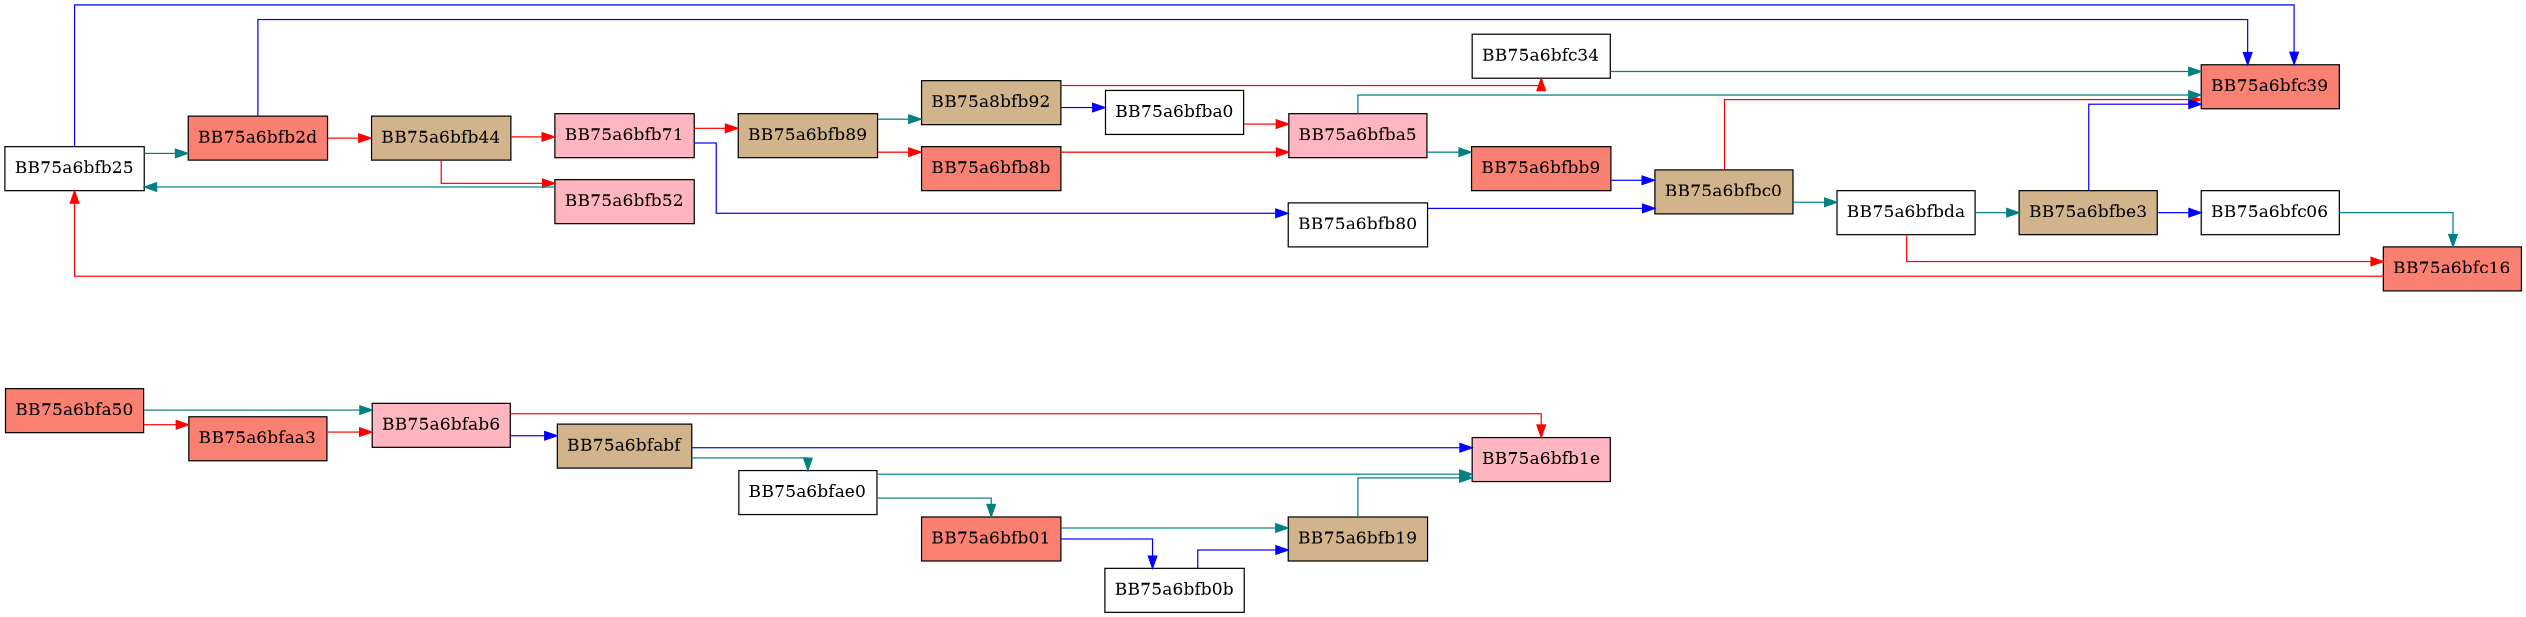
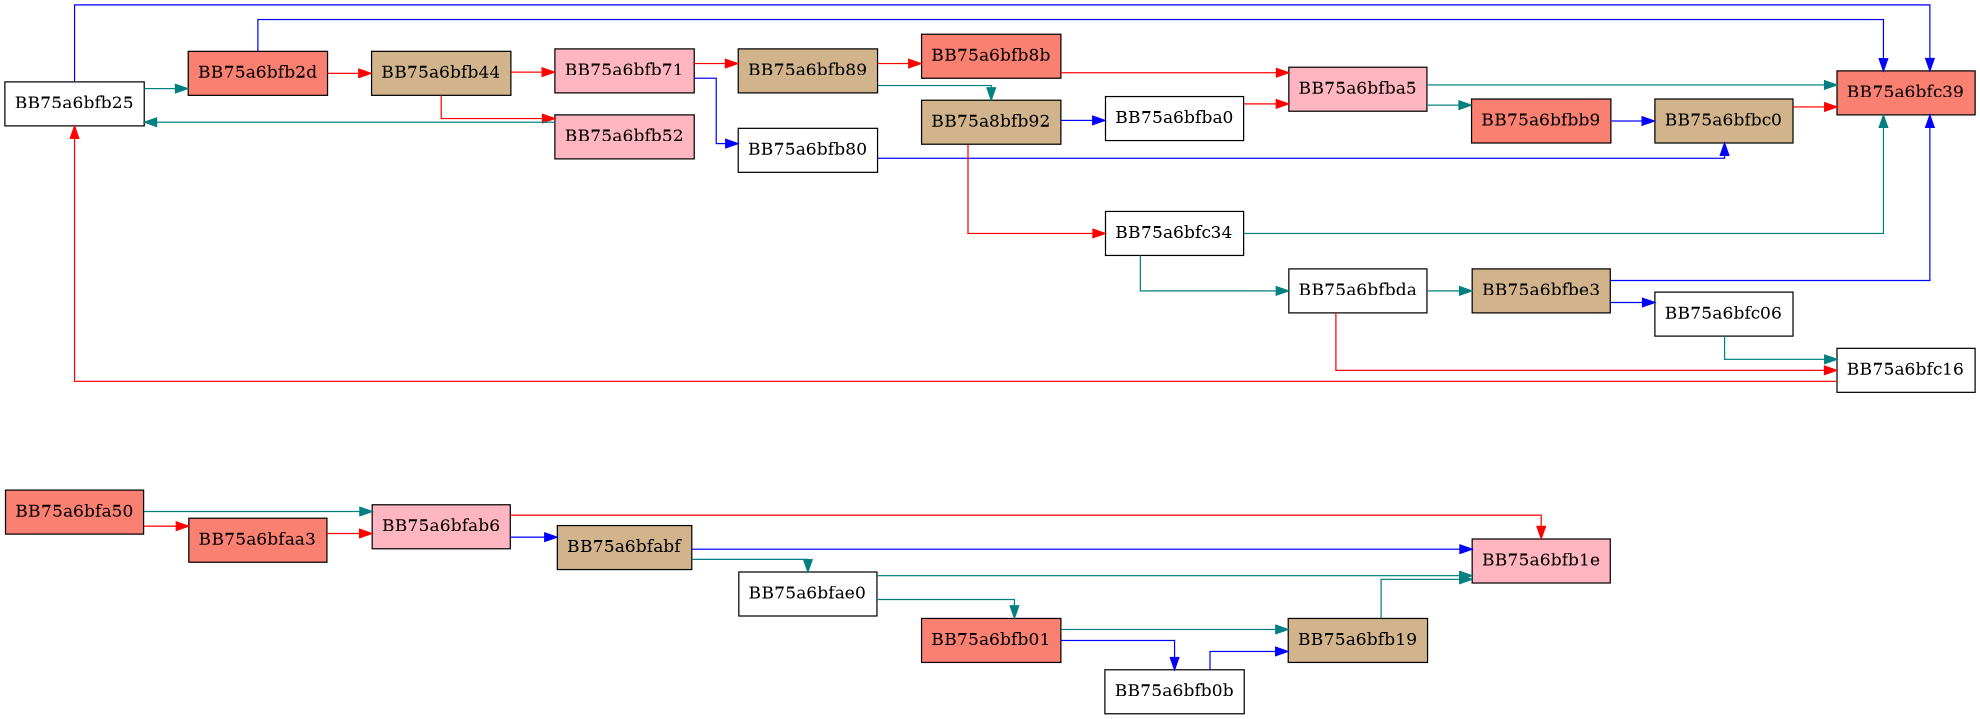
  digraph {
    rankdir=LR
    splines=ortho
    node [fillcolor=salmon shape=box style=filled]
    edge [color=teal]
    BB75a6bfab6 [fillcolor=lightpink]
    BB75a6bfa50
    BB75a6bfaa3
    BB75a6bfb1e [fillcolor=lightpink]
    BB75a6bfabf [fillcolor=tan]
    BB75a6bfae0 [fillcolor=white]
    BB75a6bfb25 [fillcolor=white]
    BB75a6bfc39
    BB75a6bfb2d
    BB75a6bfb01
    BB75a6bfb19 [fillcolor=tan]
    BB75a6bfb0b [fillcolor=white]
    BB75a6bfb44 [fillcolor=tan]
    n14 [fillcolor=lightpink label=BB75a6bfb71]
    BB75a6bfb52 [fillcolor=lightpink]
    BB75a6bfb89 [fillcolor=tan]
    BB75a6bfb80 [fillcolor=white]
    n18 [fillcolor=tan label=BB75a8bfb92]
    BB75a6bfb8b
    BB75a6bfbc0 [fillcolor=tan]
    BB75a6bfc34 [fillcolor=white]
    BB75a6bfba0 [fillcolor=white]
    BB75a6bfba5 [fillcolor=lightpink]
    BB75a6bfbda [fillcolor=white]
-   BB75a6bfc16
+   BB75a6bfc16 [fillcolor=white]
    BB75a6bfbe3 [fillcolor=tan]
    BB75a6bfbb9
    BB75a6bfc06 [fillcolor=white]
    BB75a6bfab6 -> BB75a6bfb1e [color=red]
    BB75a6bfab6 -> BB75a6bfabf [color=blue]
    BB75a6bfa50 -> BB75a6bfab6
    BB75a6bfa50 -> BB75a6bfaa3 [color=red]
    BB75a6bfaa3 -> BB75a6bfab6 [color=red]
    BB75a6bfabf -> BB75a6bfb1e [color=blue]
    BB75a6bfabf -> BB75a6bfae0
    BB75a6bfae0 -> BB75a6bfb1e
    BB75a6bfae0 -> BB75a6bfb01
    BB75a6bfb25 -> BB75a6bfc39 [color=blue]
    BB75a6bfb25 -> BB75a6bfb2d
    BB75a6bfb2d -> BB75a6bfc39 [color=blue]
    BB75a6bfb2d -> BB75a6bfb44 [color=red]
    BB75a6bfb01 -> BB75a6bfb19
    BB75a6bfb01 -> BB75a6bfb0b [color=blue]
    BB75a6bfb19 -> BB75a6bfb1e
    BB75a6bfb0b -> BB75a6bfb19 [color=blue]
    BB75a6bfb44 -> n14 [color=red]
    BB75a6bfb44 -> BB75a6bfb52 [color=red]
    n14 -> BB75a6bfb89 [color=red]
    n14 -> BB75a6bfb80 [color=blue]
    BB75a6bfb52 -> BB75a6bfb25
    BB75a6bfb89 -> n18
    BB75a6bfb89 -> BB75a6bfb8b [color=red]
    BB75a6bfb80 -> BB75a6bfbc0 [color=blue]
    n18 -> BB75a6bfc34 [color=red]
    n18 -> BB75a6bfba0 [color=blue]
    BB75a6bfb8b -> BB75a6bfba5 [color=red]
    BB75a6bfbc0 -> BB75a6bfc39 [color=red]
-   BB75a6bfbc0 -> BB75a6bfbda
+   BB75a6bfc34 -> BB75a6bfbda
    BB75a6bfc34 -> BB75a6bfc39
    BB75a6bfba0 -> BB75a6bfba5 [color=red]
    BB75a6bfba5 -> BB75a6bfc39
    BB75a6bfba5 -> BB75a6bfbb9
    BB75a6bfbda -> BB75a6bfc16 [color=red]
    BB75a6bfbda -> BB75a6bfbe3
    BB75a6bfc16 -> BB75a6bfb25 [color=red]
    BB75a6bfbe3 -> BB75a6bfc39 [color=blue]
    BB75a6bfbe3 -> BB75a6bfc06 [color=blue]
    BB75a6bfbb9 -> BB75a6bfbc0 [color=blue]
    BB75a6bfc06 -> BB75a6bfc16
  }
